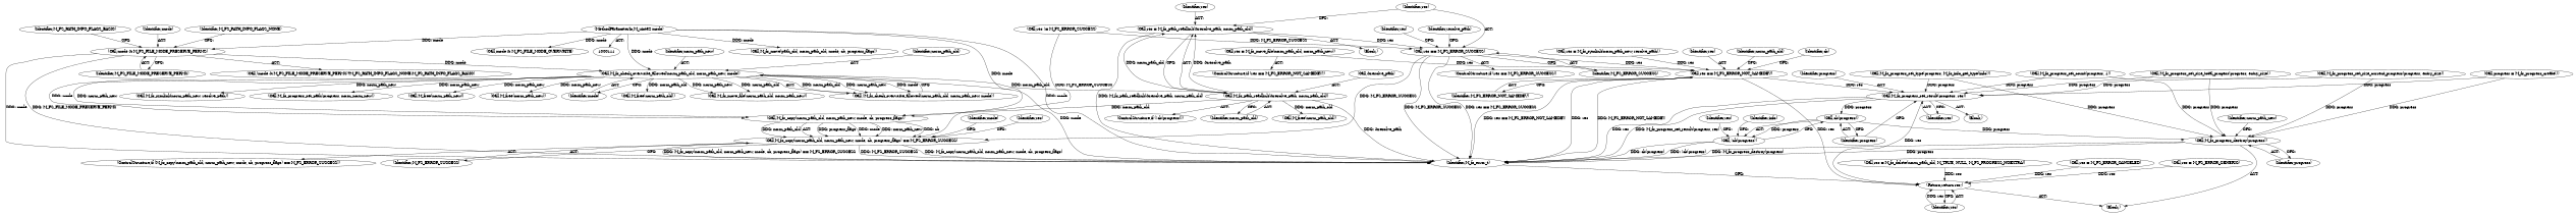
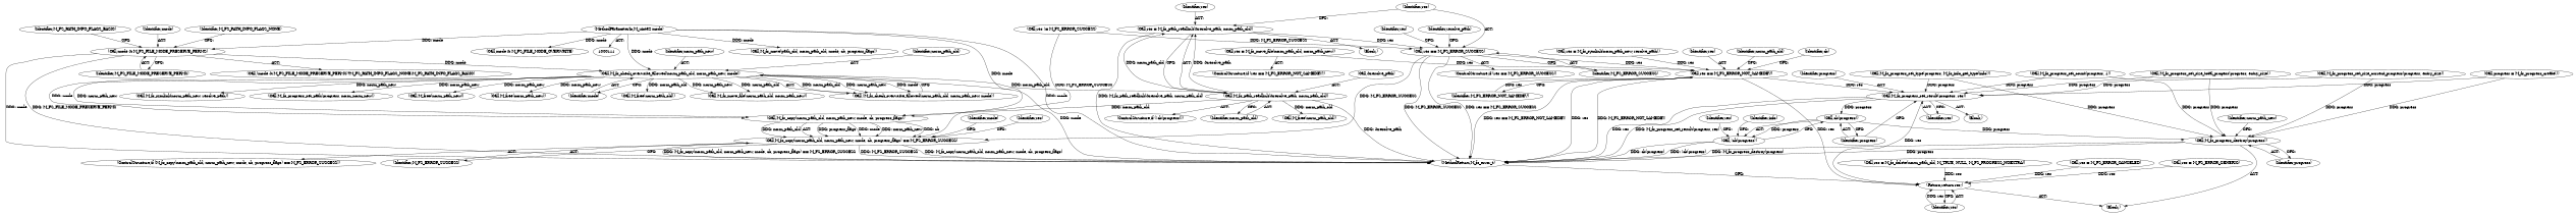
  digraph {
    n1 [label="(Call,res = M_fs_path_readlink(&resolve_path, norm_path_old))"]
    n2 [label="(Call,M_fs_path_readlink(&resolve_path, norm_path_old))"]
    n3 [label="(Call,res == M_FS_ERROR_SUCCESS)"]
    n4 [label="(Block,)"]
-   n5 [label="(Identifier,M_fs_error_t)"]
+   n5 [label="(MethodReturn,M_fs_error_t)"]
    n6 [label="(Call,M_fs_copy(norm_path_old, norm_path_new, mode, cb, progress_flags))"]
    n7 [label="(Identifier,norm_path_old)"]
    n8 [label="(Call,M_free(norm_path_old))"]
    n9 [label="(ControlStructure,if (!cb(progress)))"]
    n10 [label="(Call,res == M_FS_ERROR_NOT_SAMEDEV)"]
    n11 [label="(Call,M_fs_copy(norm_path_old, norm_path_new, mode, cb, progress_flags) == M_FS_ERROR_SUCCESS)"]
    n12 [label="(ControlStructure,if (res == M_FS_ERROR_SUCCESS))"]
    n13 [label="(Identifier,M_FS_ERROR_SUCCESS)"]
    n14 [label="(Return,return res;)"]
    n15 [label="(Call,M_fs_check_overwrite_allowed(norm_path_old, norm_path_new, mode))"]
    n16 [label="(Identifier,mode)"]
    n17 [label="(Call,M_free(norm_path_old))"]
    n18 [label="(Call,M_fs_move_file(norm_path_old, norm_path_new))"]
    n19 [label="(Call,!M_fs_check_overwrite_allowed(norm_path_old, norm_path_new, mode))"]
    n20 [label="(Call,M_fs_symlink(norm_path_new, resolve_path))"]
    n21 [label="(Call,M_fs_progress_set_path(progress, norm_norm_new))"]
    n22 [label="(Call,M_free(norm_path_new))"]
    n23 [label="(Call,M_free(norm_path_new))"]
    n24 [label="(Call,mode & M_FS_FILE_MODE_PRESERVE_PERMS)"]
    n25 [label="(Identifier,M_FS_FILE_MODE_PRESERVE_PERMS)"]
    n26 [label="(Call,(mode & M_FS_FILE_MODE_PRESERVE_PERMS)?M_FS_PATH_INFO_FLAGS_NONE:M_FS_PATH_INFO_FLAGS_BASIC)"]
    n27 [label="(MethodParameterIn,M_uint32 mode)"]
    n28 [label="(Call,M_fs_move(path_old, norm_path_old, mode, cb, progress_flags))"]
    n29 [label="(Call,mode & M_FS_FILE_MODE_OVERWRITE)"]
    1000111
    n31 [label="(Call,M_fs_progress_set_result(progress, res))"]
    n32 [label="(Identifier,M_FS_ERROR_NOT_SAMEDEV)"]
    n33 [label="(Identifier,M_FS_ERROR_SUCCESS)"]
    n34 [label="(ControlStructure,if (M_fs_copy(norm_path_old, norm_path_new, mode, cb, progress_flags) == M_FS_ERROR_SUCCESS))"]
    n35 [label="(Call,cb(progress))"]
    n36 [label="(Identifier,res)"]
    n37 [label="(Block,)"]
    n38 [label="(Block,)"]
    n39 [label="(Identifier,res)"]
    n40 [label="(ControlStructure,if (res == M_FS_ERROR_NOT_SAMEDEV))"]
    n41 [label="(Call,!cb(progress))"]
    n42 [label="(Call,M_fs_progress_destroy(progress))"]
    n43 [label="(Identifier,progress)"]
    n44 [label="(Identifier,progress)"]
    n45 [label="(Identifier,res)"]
    n46 [label="(Call,progress = M_fs_progress_create())"]
    n47 [label="(Call,res = M_fs_move_file(norm_path_old, norm_path_new))"]
    n48 [label="(Call,res = M_fs_delete(norm_path_old, M_TRUE, NULL, M_FS_PROGRESS_NOEXTRA))"]
    n49 [label="(Identifier,mode)"]
    n50 [label="(Identifier,res)"]
    n51 [label="(Call,res = M_fs_symlink(norm_path_new, resolve_path))"]
    n52 [label="(Identifier,info)"]
    n53 [label="(Call,M_fs_progress_set_size_current_progress(progress, entry_size))"]
    n54 [label="(Identifier,res)"]
    n55 [label="(Call,&resolve_path)"]
    n56 [label="(Identifier,resolve_path)"]
    n57 [label="(Identifier,norm_path_old)"]
    n58 [label="(Identifier,res)"]
    n59 [label="(Identifier,res)"]
    n60 [label="(Identifier,res)"]
    n61 [label="(Identifier,M_FS_PATH_INFO_FLAGS_NONE)"]
    n62 [label="(Identifier,progress)"]
    n63 [label="(Identifier,norm_path_new)"]
    n64 [label="(Identifier,M_FS_PATH_INFO_FLAGS_BASIC)"]
    n65 [label="(Call,M_fs_progress_set_type(progress, M_fs_info_get_type(info)))"]
    n66 [label="(Call,M_fs_progress_set_size_total_progess(progress, entry_size))"]
    n67 [label="(Call,res = M_FS_ERROR_CANCELED)"]
    n68 [label="(Identifier,norm_path_new)"]
    n69 [label="(Identifier,norm_path_old)"]
    n70 [label="(Call,res = M_FS_ERROR_GENERIC)"]
    n71 [label="(Identifier,mode)"]
    n72 [label="(Identifier,cb)"]
    n73 [label="(Call,M_fs_progress_set_count(progress, 1))"]
    n74 [label="(Call,res != M_FS_ERROR_SUCCESS)"]
    n1 -> n2 [label="CFG: "]
    n1 -> n3 [label="DDG: res"]
    n1 -> n4 [label="AST: "]
    n1 -> n5 [label="DDG: M_fs_path_readlink(&resolve_path, norm_path_old)"]
    n2 -> n1 [label="AST: "]
    n2 -> n1 [label="DDG: &resolve_path"]
    n2 -> n1 [label="DDG: norm_path_old"]
    n2 -> n5 [label="DDG: &resolve_path"]
    n2 -> n6 [label="DDG: norm_path_old"]
    n2 -> n7 [label="CFG: "]
    n2 -> n8 [label="DDG: norm_path_old"]
    n2 -> n9 [label="AST: "]
    n3 -> n5 [label="DDG: res == M_FS_ERROR_SUCCESS"]
    n3 -> n5 [label="DDG: M_FS_ERROR_SUCCESS"]
    n3 -> n10 [label="DDG: res"]
    n3 -> n11 [label="DDG: M_FS_ERROR_SUCCESS"]
    n3 -> n12 [label="AST: "]
    n3 -> n13 [label="CFG: "]
    n5 -> n14 [label="CFG: "]
    n6 -> n11 [label="AST: "]
    n6 -> n11 [label="DDG: progress_flags"]
    n6 -> n11 [label="DDG: mode"]
    n6 -> n11 [label="DDG: norm_path_new"]
    n6 -> n11 [label="DDG: cb"]
    n6 -> n11 [label="DDG: norm_path_old"]
    n7 -> n2 [label="AST: "]
    n10 -> n5 [label="DDG: res == M_FS_ERROR_NOT_SAMEDEV"]
    n10 -> n5 [label="DDG: res"]
    n10 -> n5 [label="DDG: M_FS_ERROR_NOT_SAMEDEV"]
    n10 -> n14 [label="DDG: res"]
    n10 -> n31 [label="DDG: res"]
    n10 -> n32 [label="CFG: "]
    n11 -> n5 [label="DDG: M_fs_copy(norm_path_old, norm_path_new, mode, cb, progress_flags)"]
    n11 -> n5 [label="DDG: M_fs_copy(norm_path_old, norm_path_new, mode, cb, progress_flags) == M_FS_ERROR_SUCCESS"]
    n11 -> n5 [label="DDG: M_FS_ERROR_SUCCESS"]
    n11 -> n33 [label="CFG: "]
    n11 -> n34 [label="AST: "]
    n13 -> n3 [label="AST: "]
    n14 -> n38 [label="AST: "]
    n14 -> n39 [label="CFG: "]
    n15 -> n2 [label="DDG: norm_path_old"]
    n15 -> n5 [label="DDG: mode"]
    n15 -> n6 [label="DDG: norm_path_new"]
    n15 -> n6 [label="DDG: mode"]
    n15 -> n16 [label="CFG: "]
    n15 -> n17 [label="DDG: norm_path_old"]
    n15 -> n18 [label="DDG: norm_path_old"]
    n15 -> n18 [label="DDG: norm_path_new"]
    n15 -> n19 [label="AST: "]
    n15 -> n19 [label="DDG: norm_path_old"]
    n15 -> n19 [label="DDG: norm_path_new"]
    n15 -> n19 [label="DDG: mode"]
    n15 -> n20 [label="DDG: norm_path_new"]
    n15 -> n21 [label="DDG: norm_path_new"]
    n15 -> n22 [label="DDG: norm_path_new"]
    n15 -> n23 [label="DDG: norm_path_new"]
    n16 -> n15 [label="AST: "]
    n19 -> n15 [label="CFG: "]
    n24 -> n5 [label="DDG: mode"]
    n24 -> n5 [label="DDG: M_FS_FILE_MODE_PRESERVE_PERMS"]
    n24 -> n15 [label="DDG: mode"]
    n24 -> n25 [label="CFG: "]
    n24 -> n26 [label="AST: "]
    n25 -> n24 [label="AST: "]
    n27 -> n5 [label="DDG: mode"]
    n27 -> n6 [label="DDG: mode"]
    n27 -> n15 [label="DDG: mode"]
    n27 -> n24 [label="DDG: mode"]
    n27 -> n28 [label="DDG: mode"]
    n27 -> n29 [label="DDG: mode"]
    n27 -> 1000111 [label="AST: "]
    n31 -> n5 [label="DDG: M_fs_progress_set_result(progress, res)"]
    n31 -> n5 [label="DDG: res"]
    n31 -> n14 [label="DDG: res"]
    n31 -> n35 [label="DDG: progress"]
    n31 -> n36 [label="CFG: "]
    n31 -> n37 [label="AST: "]
-   n32 -> n10 [label="AST: "]
+   n32 -> n10 [label="DDG: res"]
    n33 -> n11 [label="AST: "]
    n35 -> n41 [label="AST: "]
    n35 -> n41 [label="DDG: progress"]
    n35 -> n42 [label="DDG: progress"]
    n35 -> n43 [label="CFG: "]
    n36 -> n31 [label="AST: "]
    n39 -> n14 [label="AST: "]
    n39 -> n14 [label="DDG: res"]
    n41 -> n5 [label="DDG: cb(progress)"]
    n41 -> n5 [label="DDG: !cb(progress)"]
    n41 -> n35 [label="CFG: "]
    n42 -> n5 [label="DDG: M_fs_progress_destroy(progress)"]
    n42 -> n5 [label="DDG: progress"]
    n42 -> n38 [label="AST: "]
    n42 -> n44 [label="CFG: "]
    n43 -> n31 [label="CFG: "]
    n43 -> n35 [label="AST: "]
    n44 -> n42 [label="AST: "]
    n45 -> n41 [label="CFG: "]
    n46 -> n31 [label="DDG: progress"]
    n46 -> n42 [label="DDG: progress"]
    n47 -> n10 [label="DDG: res"]
    n47 -> n40 [label="AST: "]
    n48 -> n14 [label="DDG: res"]
    n49 -> n11 [label="CFG: "]
    n50 -> n11 [label="CFG: "]
    n51 -> n10 [label="DDG: res"]
    n52 -> n41 [label="CFG: "]
    n53 -> n31 [label="DDG: progress"]
    n53 -> n42 [label="DDG: progress"]
    n54 -> n10 [label="AST: "]
    n55 -> n2 [label="AST: "]
    n56 -> n3 [label="CFG: "]
    n57 -> n10 [label="CFG: "]
    n58 -> n1 [label="CFG: "]
    n58 -> n3 [label="AST: "]
    n59 -> n1 [label="AST: "]
    n60 -> n3 [label="CFG: "]
    n61 -> n24 [label="CFG: "]
    n62 -> n31 [label="AST: "]
    n63 -> n15 [label="AST: "]
    n64 -> n24 [label="CFG: "]
    n65 -> n31 [label="DDG: progress"]
    n65 -> n42 [label="DDG: progress"]
    n66 -> n31 [label="DDG: progress"]
    n66 -> n42 [label="DDG: progress"]
    n67 -> n14 [label="DDG: res"]
    n68 -> n42 [label="CFG: "]
    n69 -> n15 [label="AST: "]
    n70 -> n14 [label="DDG: res"]
    n71 -> n24 [label="AST: "]
    n72 -> n10 [label="CFG: "]
    n73 -> n31 [label="DDG: progress"]
    n73 -> n42 [label="DDG: progress"]
    n74 -> n3 [label="DDG: M_FS_ERROR_SUCCESS"]
    n74 -> n11 [label="DDG: M_FS_ERROR_SUCCESS"]
  }
